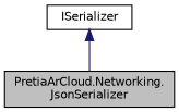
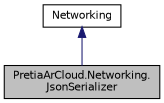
  digraph {
    node [color=black fontname=Helvetica fontsize=10 shape=record style=filled]
    n1 [fillcolor=grey75 fontcolor=black height=0.2 label="PretiaArCloud.Networking.\lJsonSerializer" width=0.4]
-   n2 [fillcolor=white height=0.2 label=ISerializer width=0.4]
+   n2 [fillcolor=white height=0.2 label=Networking width=0.4]
    n2 -> n1 [color=midnightblue dir=back fontname=Helvetica fontsize=10 labelfontname=Helvetica labelfontsize=10 style=solid]
  }
